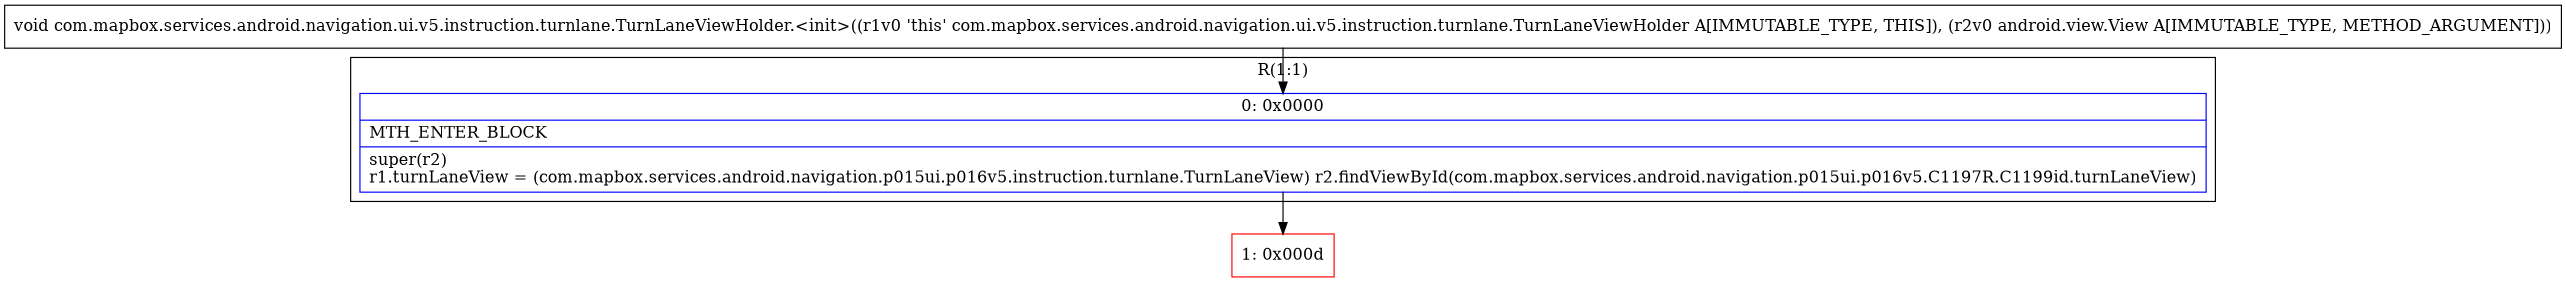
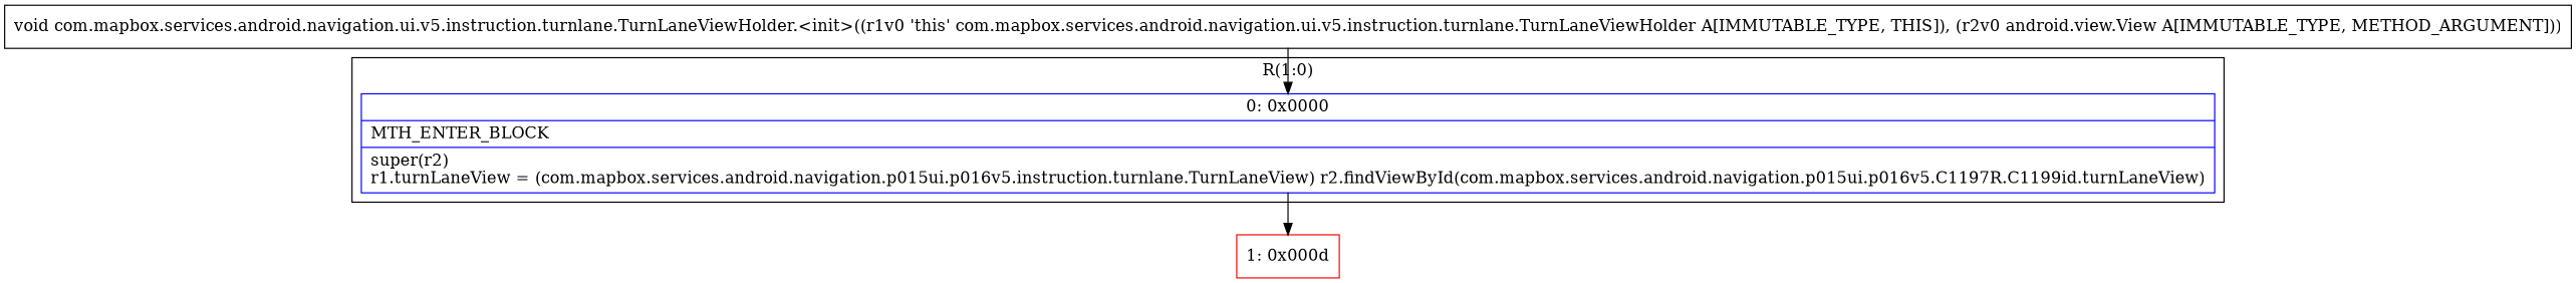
  digraph {
    node [shape=record]
    n1 [color=blue label="{0\:\ 0x0000|MTH_ENTER_BLOCK\l|super(r2)\lr1.turnLaneView = (com.mapbox.services.android.navigation.p015ui.p016v5.instruction.turnlane.TurnLaneView) r2.findViewById(com.mapbox.services.android.navigation.p015ui.p016v5.C1197R.C1199id.turnLaneView)\l}"]
    n2 [color=red label="{1\:\ 0x000d}"]
    n3 [label="{void com.mapbox.services.android.navigation.ui.v5.instruction.turnlane.TurnLaneViewHolder.\<init\>((r1v0 'this' com.mapbox.services.android.navigation.ui.v5.instruction.turnlane.TurnLaneViewHolder A[IMMUTABLE_TYPE, THIS]), (r2v0 android.view.View A[IMMUTABLE_TYPE, METHOD_ARGUMENT])) }"]
    subgraph cluster_1 {
-     label="R(1:1)"
+     label="R(1:0)"
      n1
    }
    n1 -> n2
    n3 -> n1
  }
